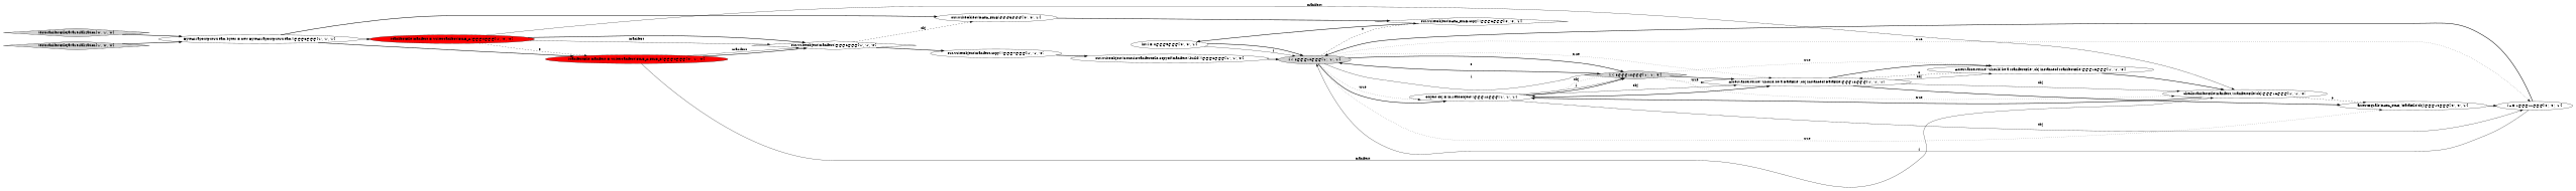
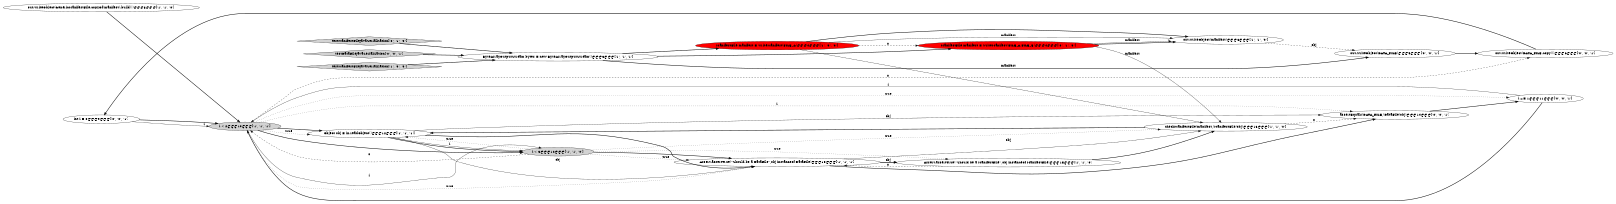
  digraph {
    rankdir=LR
    node [fillcolor=white shape=ellipse style=filled]
    edge [style=bold]
    n1 [label="int i = 0@@@9@@@['0', '0', '1']"]
    n2 [fillcolor=lightgray label="i < 2@@@10@@@['1', '1', '1']"]
-   n3 [label="out.writeObject(DATA_FILE.copy())@@@6@@@['0', '0', '1']" shape=diamond]
+   n3 [label="out.writeObject(DATA_FILE.copy())@@@6@@@['0', '0', '1']"]
    n4 [label="i += 1@@@11@@@['0', '0', '1']"]
    n5 [label="Object obj = in.readObject()@@@12@@@['1', '1', '1']"]
    n6 [label="Assert.assertTrue(\"Should be a DataFile\",obj instanceof DataFile)@@@13@@@['1', '1', '1']"]
    n7 [label="assertEquals(DATA_FILE,(DataFile)obj)@@@14@@@['0', '0', '1']"]
-   n8 [fillcolor=lightgray label="i < 3@@@12@@@['1', '1', '0']" shape=diamond]
-   n9 [label="out.writeObject(manifest.copy())@@@7@@@['1', '1', '0']"]
+   n8 [fillcolor=lightgray label="i < 3@@@12@@@['1', '1', '0']"]
    n10 [label="out.writeObject(GenericManifestFile.copyOf(manifest).build())@@@8@@@['1', '1', '0']"]
    n11 [label="out.writeObject(DATA_FILE)@@@5@@@['0', '0', '1']"]
    n12 [label="ByteArrayOutputStream bytes = new ByteArrayOutputStream()@@@3@@@['1', '1', '1']"]
    n13 [fillcolor=red label="ManifestFile manifest = writeManifest(FILE_A)@@@4@@@['1', '0', '0']"]
    n14 [fillcolor=red label="ManifestFile manifest = writeManifest(FILE_A,FILE_B)@@@4@@@['0', '1', '0']"]
-   n15 [label="out.writeObject(manifest)@@@6@@@['1', '1', '0']" shape=diamond]
+   n15 [label="out.writeObject(manifest)@@@6@@@['1', '1', '0']"]
    n16 [label="checkManifestFile(manifest,(ManifestFile)obj)@@@16@@@['1', '1', '0']"]
    n17 [label="Assert.assertTrue(\"Should be a ManifestFile\",obj instanceof ManifestFile)@@@15@@@['1', '1', '0']"]
    n18 [fillcolor=lightgray label="testManifestFileJavaSerialization['0', '1', '0']" shape=diamond]
+   n19 [fillcolor=lightgray label="testDataFileJavaSerialization['0', '0', '1']" shape=diamond]
    n20 [fillcolor=lightgray label="testManifestFileJavaSerialization['1', '0', '0']" shape=diamond]
    n1 -> n2 [label=i style=solid]
    n1 -> n2
    n2 -> n3 [label=0 style=dashed]
    n2 -> n4 [label=true style=dotted]
    n2 -> n5 [label=true style=dotted]
    n2 -> n5
    n2 -> n6 [label=true style=dotted]
-   n2 -> n7 [label=true style=dotted]
+   n2 -> n7 [label=i style=dotted]
    n2 -> n8
    n2 -> n8 [label=i style=solid]
    n3 -> n1
    n4 -> n2 [label=i style=solid]
    n4 -> n2
    n5 -> n6 [label=obj style=solid]
    n5 -> n6
-   n5 -> n4 [label=obj style=solid]
+   n5 -> n7 [label=obj style=solid]
    n5 -> n8 [label=i style=solid]
    n5 -> n8
    n6 -> n7
    n6 -> n16 [label=obj style=solid]
    n6 -> n17 [label=obj style=solid]
    n6 -> n17
    n7 -> n4
-   n8 -> n2 [label=0]
-   n8 -> n5 [label=obj style=dotted]
+   n8 -> n2 [label=0 style=dashed]
+   n8 -> n5 [label=true style=dotted]
    n8 -> n6
    n8 -> n6 [label=true style=dotted]
    n8 -> n16 [label=true style=dotted]
    n8 -> n17 [label=true style=dotted]
-   n9 -> n10
    n10 -> n2
    n11 -> n3
    n12 -> n11
    n12 -> n13
    n12 -> n14
    n13 -> n14 [label=0 style=dashed]
    n13 -> n15 [label=manifest style=solid]
    n13 -> n15
    n13 -> n16 [label=manifest style=solid]
    n14 -> n15 [label=manifest style=solid]
    n14 -> n15
    n14 -> n16 [label=manifest style=solid]
-   n15 -> n9
    n15 -> n11 [label=obj style=dashed]
    n16 -> n5
    n16 -> n7 [label=0 style=dashed]
    n17 -> n6 [label=0 style=dashed]
    n17 -> n16
    n18 -> n12
+   n19 -> n12
    n20 -> n12
  }
